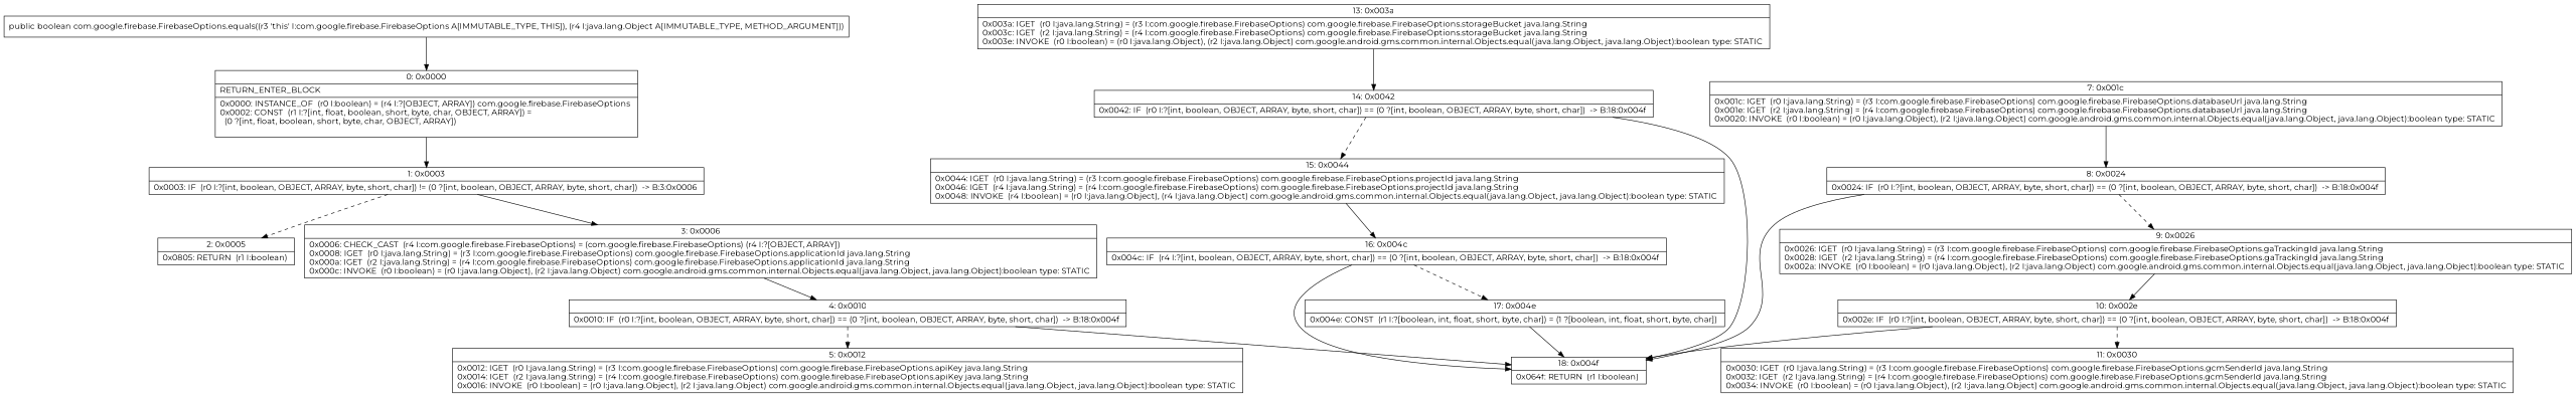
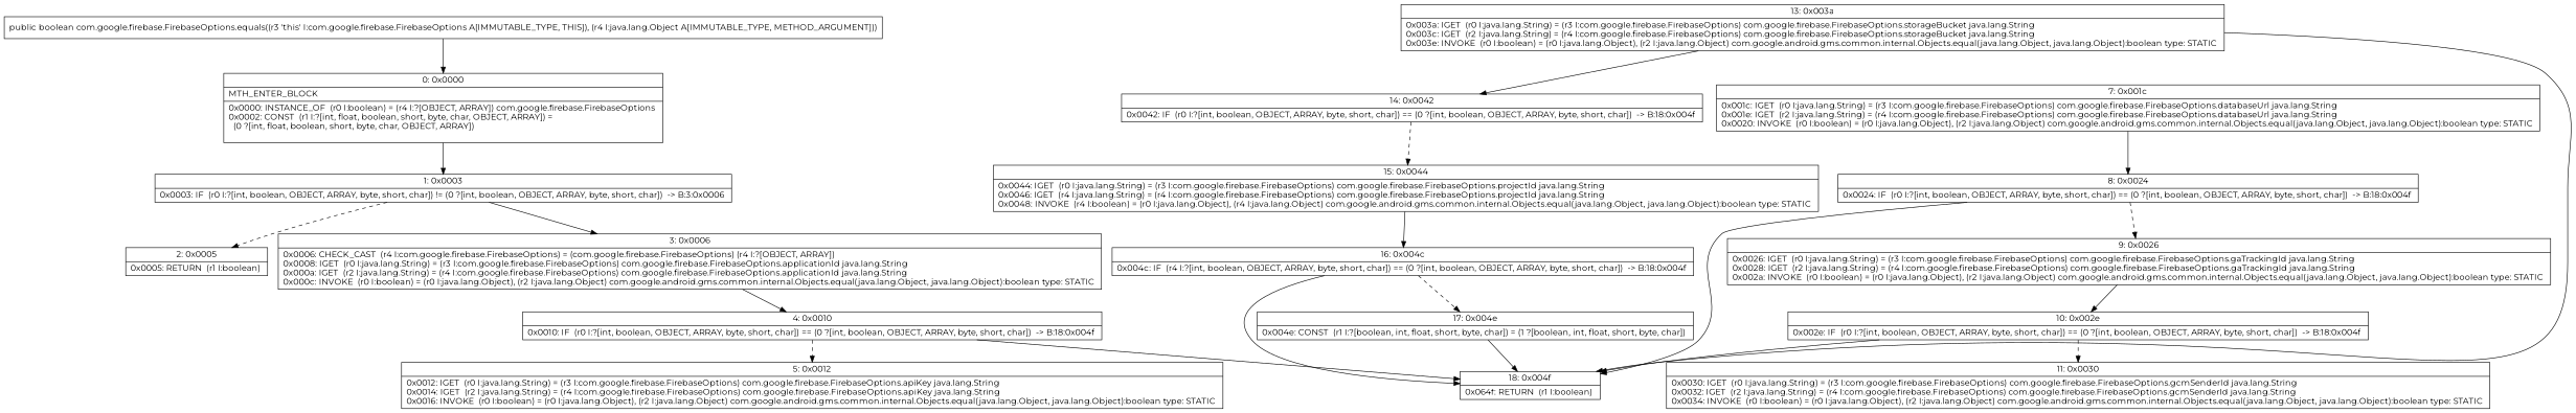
  digraph {
    fontname=Montserrat
    node [fontname=Montserrat shape=record]
    edge [fontname=Montserrat]
-   n1 [label="{0\:\ 0x0000|RETURN_ENTER_BLOCK\l|0x0000: INSTANCE_OF  (r0 I:boolean) = (r4 I:?[OBJECT, ARRAY]) com.google.firebase.FirebaseOptions \l0x0002: CONST  (r1 I:?[int, float, boolean, short, byte, char, OBJECT, ARRAY]) = \l  (0 ?[int, float, boolean, short, byte, char, OBJECT, ARRAY])\l \l}"]
+   n1 [label="{0\:\ 0x0000|MTH_ENTER_BLOCK\l|0x0000: INSTANCE_OF  (r0 I:boolean) = (r4 I:?[OBJECT, ARRAY]) com.google.firebase.FirebaseOptions \l0x0002: CONST  (r1 I:?[int, float, boolean, short, byte, char, OBJECT, ARRAY]) = \l  (0 ?[int, float, boolean, short, byte, char, OBJECT, ARRAY])\l \l}"]
    n2 [label="{1\:\ 0x0003|0x0003: IF  (r0 I:?[int, boolean, OBJECT, ARRAY, byte, short, char]) != (0 ?[int, boolean, OBJECT, ARRAY, byte, short, char])  \-\> B:3:0x0006 \l}"]
-   n3 [label="{2\:\ 0x0005|0x0805: RETURN  (r1 I:boolean) \l}"]
+   n3 [label="{2\:\ 0x0005|0x0005: RETURN  (r1 I:boolean) \l}"]
    n4 [label="{3\:\ 0x0006|0x0006: CHECK_CAST  (r4 I:com.google.firebase.FirebaseOptions) = (com.google.firebase.FirebaseOptions) (r4 I:?[OBJECT, ARRAY]) \l0x0008: IGET  (r0 I:java.lang.String) = (r3 I:com.google.firebase.FirebaseOptions) com.google.firebase.FirebaseOptions.applicationId java.lang.String \l0x000a: IGET  (r2 I:java.lang.String) = (r4 I:com.google.firebase.FirebaseOptions) com.google.firebase.FirebaseOptions.applicationId java.lang.String \l0x000c: INVOKE  (r0 I:boolean) = (r0 I:java.lang.Object), (r2 I:java.lang.Object) com.google.android.gms.common.internal.Objects.equal(java.lang.Object, java.lang.Object):boolean type: STATIC \l}"]
    n5 [label="{4\:\ 0x0010|0x0010: IF  (r0 I:?[int, boolean, OBJECT, ARRAY, byte, short, char]) == (0 ?[int, boolean, OBJECT, ARRAY, byte, short, char])  \-\> B:18:0x004f \l}"]
    n6 [label="{5\:\ 0x0012|0x0012: IGET  (r0 I:java.lang.String) = (r3 I:com.google.firebase.FirebaseOptions) com.google.firebase.FirebaseOptions.apiKey java.lang.String \l0x0014: IGET  (r2 I:java.lang.String) = (r4 I:com.google.firebase.FirebaseOptions) com.google.firebase.FirebaseOptions.apiKey java.lang.String \l0x0016: INVOKE  (r0 I:boolean) = (r0 I:java.lang.Object), (r2 I:java.lang.Object) com.google.android.gms.common.internal.Objects.equal(java.lang.Object, java.lang.Object):boolean type: STATIC \l}"]
    n7 [label="{18\:\ 0x004f|0x064f: RETURN  (r1 I:boolean) \l}"]
    n8 [label="{7\:\ 0x001c|0x001c: IGET  (r0 I:java.lang.String) = (r3 I:com.google.firebase.FirebaseOptions) com.google.firebase.FirebaseOptions.databaseUrl java.lang.String \l0x001e: IGET  (r2 I:java.lang.String) = (r4 I:com.google.firebase.FirebaseOptions) com.google.firebase.FirebaseOptions.databaseUrl java.lang.String \l0x0020: INVOKE  (r0 I:boolean) = (r0 I:java.lang.Object), (r2 I:java.lang.Object) com.google.android.gms.common.internal.Objects.equal(java.lang.Object, java.lang.Object):boolean type: STATIC \l}"]
    n9 [label="{8\:\ 0x0024|0x0024: IF  (r0 I:?[int, boolean, OBJECT, ARRAY, byte, short, char]) == (0 ?[int, boolean, OBJECT, ARRAY, byte, short, char])  \-\> B:18:0x004f \l}"]
    n10 [label="{9\:\ 0x0026|0x0026: IGET  (r0 I:java.lang.String) = (r3 I:com.google.firebase.FirebaseOptions) com.google.firebase.FirebaseOptions.gaTrackingId java.lang.String \l0x0028: IGET  (r2 I:java.lang.String) = (r4 I:com.google.firebase.FirebaseOptions) com.google.firebase.FirebaseOptions.gaTrackingId java.lang.String \l0x002a: INVOKE  (r0 I:boolean) = (r0 I:java.lang.Object), (r2 I:java.lang.Object) com.google.android.gms.common.internal.Objects.equal(java.lang.Object, java.lang.Object):boolean type: STATIC \l}"]
    n11 [label="{10\:\ 0x002e|0x002e: IF  (r0 I:?[int, boolean, OBJECT, ARRAY, byte, short, char]) == (0 ?[int, boolean, OBJECT, ARRAY, byte, short, char])  \-\> B:18:0x004f \l}"]
    n12 [label="{11\:\ 0x0030|0x0030: IGET  (r0 I:java.lang.String) = (r3 I:com.google.firebase.FirebaseOptions) com.google.firebase.FirebaseOptions.gcmSenderId java.lang.String \l0x0032: IGET  (r2 I:java.lang.String) = (r4 I:com.google.firebase.FirebaseOptions) com.google.firebase.FirebaseOptions.gcmSenderId java.lang.String \l0x0034: INVOKE  (r0 I:boolean) = (r0 I:java.lang.Object), (r2 I:java.lang.Object) com.google.android.gms.common.internal.Objects.equal(java.lang.Object, java.lang.Object):boolean type: STATIC \l}"]
    n13 [label="{13\:\ 0x003a|0x003a: IGET  (r0 I:java.lang.String) = (r3 I:com.google.firebase.FirebaseOptions) com.google.firebase.FirebaseOptions.storageBucket java.lang.String \l0x003c: IGET  (r2 I:java.lang.String) = (r4 I:com.google.firebase.FirebaseOptions) com.google.firebase.FirebaseOptions.storageBucket java.lang.String \l0x003e: INVOKE  (r0 I:boolean) = (r0 I:java.lang.Object), (r2 I:java.lang.Object) com.google.android.gms.common.internal.Objects.equal(java.lang.Object, java.lang.Object):boolean type: STATIC \l}"]
    n14 [label="{14\:\ 0x0042|0x0042: IF  (r0 I:?[int, boolean, OBJECT, ARRAY, byte, short, char]) == (0 ?[int, boolean, OBJECT, ARRAY, byte, short, char])  \-\> B:18:0x004f \l}"]
    n15 [label="{15\:\ 0x0044|0x0044: IGET  (r0 I:java.lang.String) = (r3 I:com.google.firebase.FirebaseOptions) com.google.firebase.FirebaseOptions.projectId java.lang.String \l0x0046: IGET  (r4 I:java.lang.String) = (r4 I:com.google.firebase.FirebaseOptions) com.google.firebase.FirebaseOptions.projectId java.lang.String \l0x0048: INVOKE  (r4 I:boolean) = (r0 I:java.lang.Object), (r4 I:java.lang.Object) com.google.android.gms.common.internal.Objects.equal(java.lang.Object, java.lang.Object):boolean type: STATIC \l}"]
    n16 [label="{16\:\ 0x004c|0x004c: IF  (r4 I:?[int, boolean, OBJECT, ARRAY, byte, short, char]) == (0 ?[int, boolean, OBJECT, ARRAY, byte, short, char])  \-\> B:18:0x004f \l}"]
    n17 [label="{17\:\ 0x004e|0x004e: CONST  (r1 I:?[boolean, int, float, short, byte, char]) = (1 ?[boolean, int, float, short, byte, char]) \l}"]
    n18 [label="{public boolean com.google.firebase.FirebaseOptions.equals((r3 'this' I:com.google.firebase.FirebaseOptions A[IMMUTABLE_TYPE, THIS]), (r4 I:java.lang.Object A[IMMUTABLE_TYPE, METHOD_ARGUMENT])) }"]
    n1 -> n2
    n2 -> n3 [style=dashed]
    n2 -> n4
    n4 -> n5
    n5 -> n6 [style=dashed]
    n5 -> n7
    n8 -> n9
    n9 -> n7
    n9 -> n10 [style=dashed]
    n10 -> n11
    n11 -> n7
    n11 -> n12 [style=dashed]
    n13 -> n14
-   n14 -> n7
+   n13 -> n7
    n14 -> n15 [style=dashed]
    n15 -> n16
    n16 -> n7
    n16 -> n17 [style=dashed]
    n17 -> n7
    n18 -> n1
  }
